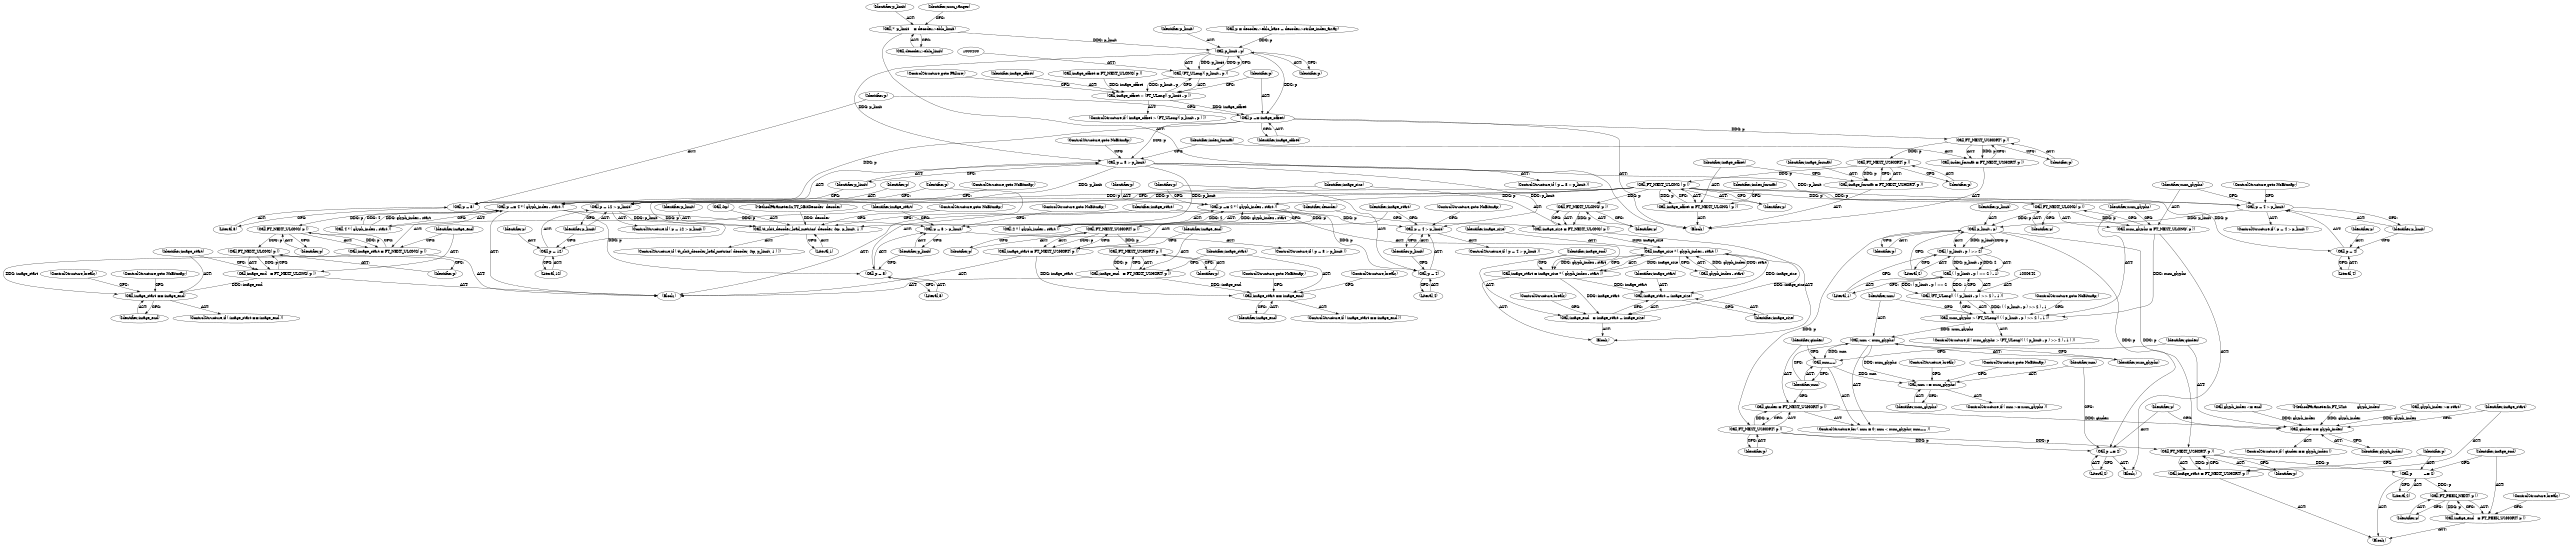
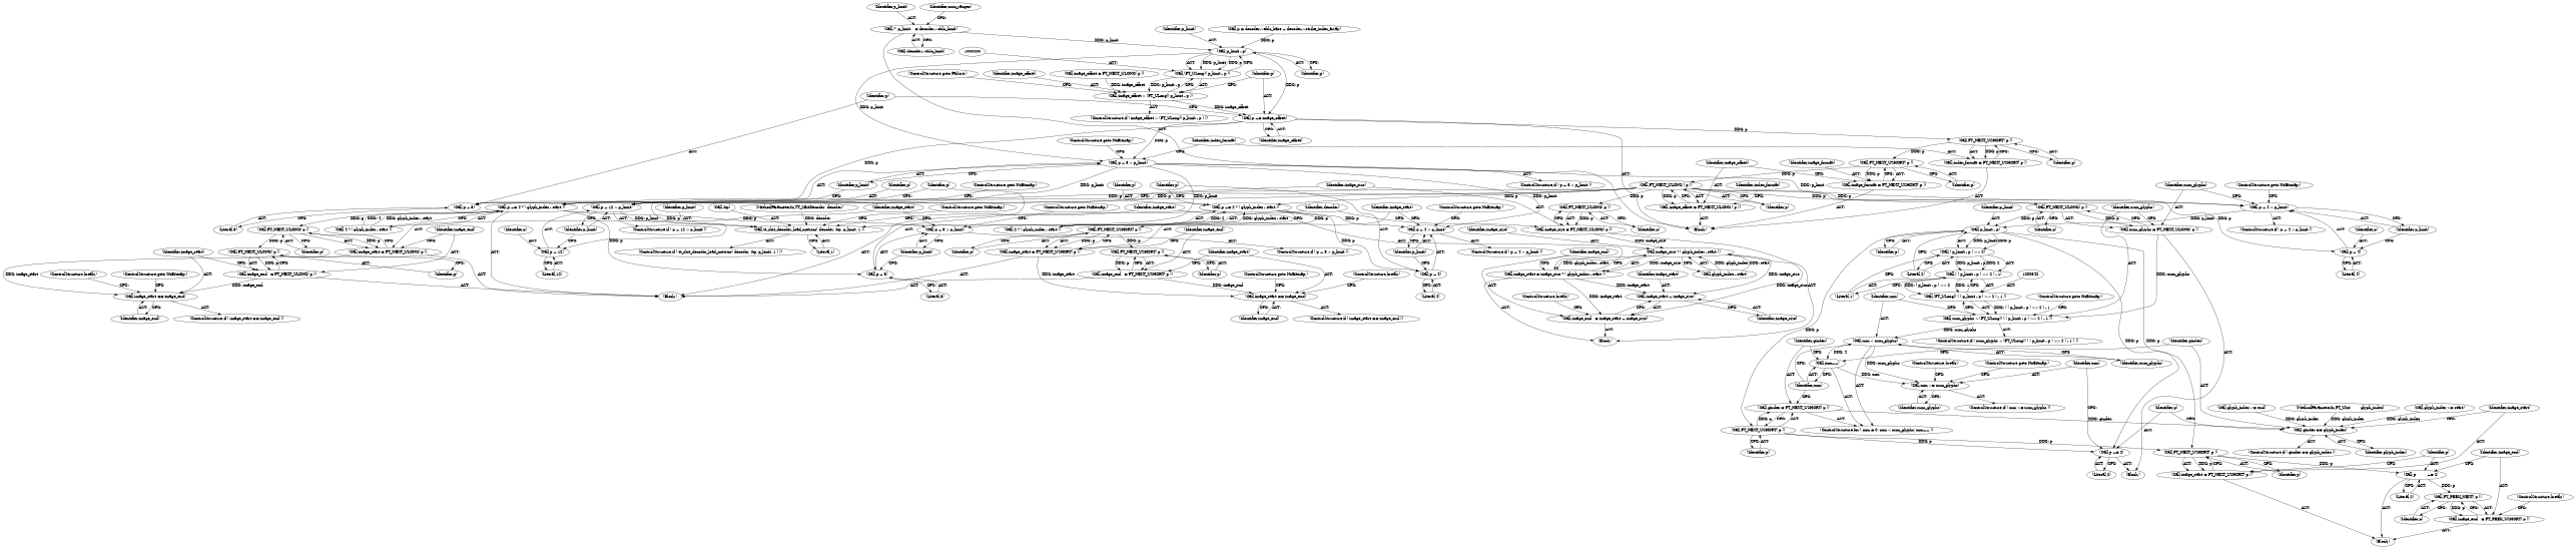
  digraph {
    n1 [label="(Call,*  p_limit    = decoder->eblc_limit)"]
    n2 [label="(Call,p_limit - p)"]
    n3 [label="(Call,decoder->eblc_limit)"]
    n4 [label="(Block,)"]
    n5 [label="(Call,(FT_ULong)( p_limit - p ))"]
    n6 [label="(Call,p += image_offset)"]
    n7 [label="(Call,p + 8 > p_limit)"]
    n8 [label="(Identifier,p)"]
    n9 [label="(Call,image_offset > (FT_ULong)( p_limit - p ))"]
    n10 [label="(Call,p + 8)"]
    n11 [label="(Call,FT_NEXT_USHORT( p ))"]
    n12 [label="(Identifier,image_offset)"]
    n13 [label="(Call,p + 8 > p_limit)"]
    n14 [label="(Call,p + 12 > p_limit)"]
    n15 [label="(Call,p + 4 > p_limit)"]
    n16 [label="(Call,p + 4 > p_limit)"]
    n17 [label="(ControlStructure,if ( p + 8 > p_limit ))"]
    n18 [label="(Identifier,p_limit)"]
    n19 [label="(ControlStructure,if ( image_offset > (FT_ULong)( p_limit - p ) ))"]
    n20 [label="(Literal,8)"]
    n21 [label="(Call,index_format = FT_NEXT_USHORT( p ))"]
    n22 [label="(Call,FT_NEXT_USHORT( p ))"]
    n23 [label="(Identifier,p)"]
    n24 [label="(Identifier,p_limit)"]
    n25 [label="(ControlStructure,if ( p + 8 > p_limit ))"]
    n26 [label="(Call,tt_sbit_decoder_load_metrics( decoder, &p, p_limit, 1 ))"]
    n27 [label="(ControlStructure,if ( p + 12 > p_limit ))"]
    n28 [label="(Identifier,p_limit)"]
    n29 [label="(Identifier,p_limit)"]
    n30 [label="(ControlStructure,if ( p + 4 > p_limit ))"]
    n31 [label="(Call,p_limit - p)"]
    n32 [label="(ControlStructure,if ( p + 4 > p_limit ))"]
    n33 [label="(Identifier,p_limit)"]
    n34 [label="(Call,p + 8)"]
    n35 [label="(Literal,1)"]
    n36 [label="(ControlStructure,if ( tt_sbit_decoder_load_metrics( decoder, &p, p_limit, 1 ) ))"]
    n37 [label="(Call,p + 12)"]
    n38 [label="(Call,p + 4)"]
    n39 [label="(Call,( p_limit - p ) >> 2)"]
    n40 [label="(Call,FT_NEXT_USHORT( p ))"]
    n41 [label="(Call,FT_NEXT_USHORT( p ))"]
    n42 [label="(Call,p += 2)"]
    n43 [label="(Identifier,p)"]
    n44 [label="(Call,p + 4)"]
    n45 [label="(Call,( ( p_limit - p ) >> 2 ) - 1)"]
    n46 [label="(Literal,2)"]
    n47 [label="(Call,gindex = FT_NEXT_USHORT( p ))"]
    n48 [label="(Identifier,p)"]
    n49 [label="(Call,image_start = FT_NEXT_USHORT( p ))"]
    n50 [label="(Call,p          += 2)"]
    n51 [label="(Identifier,p)"]
    n52 [label="(Literal,2)"]
    n53 [label="(Block,)"]
    n54 [label="(Call,(FT_ULong)( ( ( p_limit - p ) >> 2 ) - 1 ))"]
    n55 [label="(Literal,1)"]
    n56 [label="(Call,num_glyphs > (FT_ULong)( ( ( p_limit - p ) >> 2 ) - 1 ))"]
    n57 [label="(Call,mm < num_glyphs)"]
    n58 [label="(ControlStructure,if ( num_glyphs > (FT_ULong)( ( ( p_limit - p ) >> 2 ) - 1 ) ))"]
    n59 [label="(Call,mm++)"]
    n60 [label="(Call,mm >= num_glyphs)"]
    n61 [label="(ControlStructure,for ( mm = 0; mm < num_glyphs; mm++ ))"]
    n62 [label="(Identifier,num_glyphs)"]
    n63 [label="(Identifier,mm)"]
    n64 [label="(Identifier,num_glyphs)"]
    n65 [label="(ControlStructure,if ( mm >= num_glyphs ))"]
    n66 [label="(Call,gindex == glyph_index)"]
    n67 [label="(Identifier,glyph_index)"]
    n68 [label="(ControlStructure,if ( gindex == glyph_index ))"]
    n69 [label="(Block,)"]
    n70 [label="(Call,FT_PEEK_NEXT( p ))"]
    n71 [label="(Literal,2)"]
    n72 [label="(Call,image_end   = FT_PEEK_USHORT( p ))"]
    n73 [label="(Identifier,p)"]
    n74 [label="(Call,image_format = FT_NEXT_USHORT( p ))"]
    n75 [label="(Call,FT_NEXT_ULONG ( p ))"]
    n76 [label="(Identifier,p)"]
    n77 [label="(Call,image_offset = FT_NEXT_ULONG ( p ))"]
    n78 [label="(Call,p += 4 * ( glyph_index - start ))"]
    n79 [label="(Call,FT_NEXT_ULONG( p ))"]
    n80 [label="(Call,p += 2 * ( glyph_index - start ))"]
    n81 [label="(Call,FT_NEXT_ULONG( p ))"]
    n82 [label="(Identifier,p)"]
    n83 [label="(Call,FT_NEXT_ULONG( p ))"]
    n84 [label="(Call,4 * ( glyph_index - start ))"]
    n85 [label="(Block,)"]
    n86 [label="(Literal,12)"]
    n87 [label="(Call,image_size = FT_NEXT_ULONG( p ))"]
    n88 [label="(Identifier,p)"]
    n89 [label="(Call,FT_NEXT_USHORT( p ))"]
    n90 [label="(Call,2 * ( glyph_index - start ))"]
    n91 [label="(Literal,4)"]
    n92 [label="(Call,num_glyphs = FT_NEXT_ULONG( p ))"]
    n93 [label="(Identifier,p)"]
    n94 [label="(Literal,8)"]
    n95 [label="(Call,image_start = FT_NEXT_ULONG( p ))"]
    n96 [label="(Call,FT_NEXT_ULONG( p ))"]
    n97 [label="(Identifier,p)"]
    n98 [label="(Call,image_start == image_end)"]
    n99 [label="(Call,image_end   = FT_NEXT_ULONG( p ))"]
    n100 [label="(Identifier,p)"]
    n101 [label="(ControlStructure,if ( image_start == image_end ))"]
    n102 [label="(Identifier,image_end)"]
    n103 [label="(Call,image_size * ( glyph_index - start ))"]
    n104 [label="(Block,)"]
    n105 [label="(Call,image_start = image_size * ( glyph_index - start ))"]
    n106 [label="(Call,image_end   = image_start + image_size)"]
    n107 [label="(Call,image_start + image_size)"]
    n108 [label="(Call,glyph_index - start)"]
    n109 [label="(Identifier,image_size)"]
    n110 [label="(Literal,4)"]
    n111 [label="(Call,image_start = FT_NEXT_USHORT( p ))"]
    n112 [label="(Call,FT_NEXT_USHORT( p ))"]
    n113 [label="(Identifier,p)"]
    n114 [label="(Call,image_start == image_end)"]
    n115 [label="(Call,image_end   = FT_NEXT_USHORT( p ))"]
    n116 [label="(Identifier,p)"]
    n117 [label="(Identifier,image_end)"]
    n118 [label="(ControlStructure,if ( image_start == image_end ))"]
    n119 [label="(ControlStructure,goto Failure;)"]
    n120 [label="(Identifier,num_glyphs)"]
    n121 [label="(Call,&p)"]
    n122 [label="(Identifier,image_size)"]
    n123 [label="(ControlStructure,goto NoBitmap;)"]
    n124 [label="(Identifier,image_end)"]
    n125 [label="(Identifier,image_offset)"]
    n126 [label="(Identifier,p_limit)"]
    n127 [label="(Identifier,image_end)"]
    n128 [label="(Identifier,num_ranges)"]
    n129 [label="(ControlStructure,goto NoBitmap;)"]
    n130 [label="(ControlStructure,goto NoBitmap;)"]
    n131 [label="(Identifier,decoder)"]
    n132 [label="(Identifier,image_offset)"]
    n133 [label="(Identifier,image_start)"]
    n134 [label="(Identifier,mm)"]
    n135 [label="(Identifier,gindex)"]
    n136 [label="(Identifier,gindex)"]
    n137 [label="(Identifier,image_end)"]
    n138 [label="(Identifier,index_format)"]
    n139 [label="(Identifier,image_start)"]
    n140 [label="(MethodParameterIn,FT_UInt         glyph_index)"]
    n141 [label="(Identifier,p)"]
    n142 [label="(Identifier,image_format)"]
    n143 [label="(Identifier,mm)"]
    n144 [label="(Identifier,image_end)"]
    n145 [label="(ControlStructure,goto NoBitmap;)"]
    n146 [label="(ControlStructure,goto NoBitmap;)"]
    n147 [label="(Identifier,p_limit)"]
    n148 [label="(Identifier,p)"]
    n149 [label="(Identifier,p)"]
    n150 [label="(Identifier,index_format)"]
    n151 [label="(Call,p = decoder->eblc_base + decoder->strike_index_array)"]
    n152 [label="(Identifier,image_start)"]
    n153 [label="(Identifier,p)"]
    n154 [label="(Identifier,p)"]
    n155 [label="(Identifier,num_glyphs)"]
    n156 [label="(Call,glyph_index >= start)"]
    n157 [label="(Identifier,image_start)"]
    n158 [label="(ControlStructure,goto NoBitmap;)"]
    n159 [label="(ControlStructure,goto NoBitmap;)"]
    n160 [label="(ControlStructure,goto NoBitmap;)"]
    n161 [label="(ControlStructure,goto NoBitmap;)"]
    n162 [label="(ControlStructure,break;)"]
    n163 [label="(ControlStructure,break;)"]
    n164 [label="(Identifier,p)"]
    n165 [label="(Identifier,p_limit)"]
    n166 [label="(ControlStructure,break;)"]
    n167 [label="(ControlStructure,break;)"]
    n168 [label="(Identifier,p)"]
    n169 [label="(Identifier,p)"]
    n170 [label="(Call,image_offset = FT_NEXT_ULONG( p ))"]
    n171 [label="(Identifier,p)"]
    n172 [label="(MethodParameterIn,TT_SBitDecoder  decoder)"]
    n173 [label="(Identifier,image_start)"]
    n174 [label="(Identifier,image_start)"]
    n175 [label="(Identifier,image_start)"]
    n176 [label="(Identifier,p)"]
    n177 [label="(Identifier,p_limit)"]
    n178 [label="(Identifier,image_size)"]
    n179 [label="(ControlStructure,break;)"]
    n180 [label="(Call,glyph_index <= end)"]
    n181 [label="(ControlStructure,goto NoBitmap;)"]
    1000200
    1000342
    n1 -> n2 [label="DDG: p_limit"]
    n1 -> n3 [label="CFG: "]
    n1 -> n4 [label="AST: "]
    n2 -> n5 [label="AST: "]
    n2 -> n5 [label="DDG: p_limit"]
    n2 -> n5 [label="DDG: p"]
    n2 -> n6 [label="DDG: p"]
    n2 -> n7 [label="DDG: p_limit"]
    n2 -> n8 [label="CFG: "]
    n3 -> n1 [label="AST: "]
    n5 -> n2 [label="CFG: "]
    n5 -> n9 [label="AST: "]
    n5 -> n9 [label="DDG: p_limit - p"]
    n6 -> n4 [label="AST: "]
    n6 -> n7 [label="DDG: p"]
    n6 -> n10 [label="DDG: p"]
    n6 -> n11 [label="DDG: p"]
    n6 -> n12 [label="CFG: "]
    n7 -> n13 [label="DDG: p_limit"]
    n7 -> n14 [label="DDG: p_limit"]
    n7 -> n15 [label="DDG: p_limit"]
    n7 -> n16 [label="DDG: p_limit"]
    n7 -> n17 [label="AST: "]
    n7 -> n18 [label="CFG: "]
    n8 -> n2 [label="AST: "]
    n9 -> n5 [label="CFG: "]
    n9 -> n6 [label="DDG: image_offset"]
    n9 -> n19 [label="AST: "]
    n10 -> n7 [label="AST: "]
    n10 -> n20 [label="CFG: "]
    n11 -> n21 [label="AST: "]
    n11 -> n21 [label="DDG: p"]
    n11 -> n22 [label="DDG: p"]
    n11 -> n23 [label="CFG: "]
    n12 -> n6 [label="AST: "]
    n13 -> n24 [label="CFG: "]
    n13 -> n25 [label="AST: "]
    n14 -> n26 [label="DDG: p_limit"]
    n14 -> n27 [label="AST: "]
    n14 -> n28 [label="CFG: "]
    n15 -> n29 [label="CFG: "]
    n15 -> n30 [label="AST: "]
    n16 -> n31 [label="DDG: p_limit"]
    n16 -> n32 [label="AST: "]
    n16 -> n33 [label="CFG: "]
    n18 -> n7 [label="AST: "]
    n18 -> n10 [label="CFG: "]
    n20 -> n10 [label="AST: "]
    n21 -> n4 [label="AST: "]
    n21 -> n11 [label="CFG: "]
    n22 -> n74 [label="AST: "]
    n22 -> n74 [label="DDG: p"]
    n22 -> n75 [label="DDG: p"]
    n22 -> n76 [label="CFG: "]
    n23 -> n11 [label="AST: "]
    n24 -> n13 [label="AST: "]
    n24 -> n34 [label="CFG: "]
    n26 -> n35 [label="CFG: "]
    n26 -> n36 [label="AST: "]
    n28 -> n14 [label="AST: "]
    n28 -> n37 [label="CFG: "]
    n29 -> n15 [label="AST: "]
    n29 -> n38 [label="CFG: "]
    n31 -> n39 [label="AST: "]
    n31 -> n39 [label="DDG: p_limit"]
    n31 -> n39 [label="DDG: p"]
    n31 -> n40 [label="DDG: p"]
    n31 -> n41 [label="DDG: p"]
    n31 -> n42 [label="DDG: p"]
    n31 -> n43 [label="CFG: "]
    n33 -> n16 [label="AST: "]
    n33 -> n44 [label="CFG: "]
    n34 -> n13 [label="AST: "]
    n34 -> n94 [label="CFG: "]
    n35 -> n26 [label="AST: "]
    n37 -> n14 [label="AST: "]
    n37 -> n86 [label="CFG: "]
    n38 -> n15 [label="AST: "]
    n38 -> n110 [label="CFG: "]
    n39 -> n45 [label="AST: "]
    n39 -> n45 [label="DDG: p_limit - p"]
    n39 -> n45 [label="DDG: 2"]
    n39 -> n46 [label="CFG: "]
    n40 -> n41 [label="DDG: p"]
    n40 -> n42 [label="DDG: p"]
    n40 -> n47 [label="AST: "]
    n40 -> n47 [label="DDG: p"]
    n40 -> n48 [label="CFG: "]
    n41 -> n49 [label="AST: "]
    n41 -> n49 [label="DDG: p"]
    n41 -> n50 [label="DDG: p"]
    n41 -> n51 [label="CFG: "]
    n42 -> n52 [label="CFG: "]
    n42 -> n53 [label="AST: "]
    n43 -> n31 [label="AST: "]
    n44 -> n16 [label="AST: "]
    n44 -> n91 [label="CFG: "]
    n45 -> n54 [label="AST: "]
    n45 -> n54 [label="DDG: ( p_limit - p ) >> 2"]
    n45 -> n54 [label="DDG: 1"]
    n45 -> n55 [label="CFG: "]
    n46 -> n31 [label="CFG: "]
    n46 -> n39 [label="AST: "]
    n47 -> n40 [label="CFG: "]
    n47 -> n61 [label="AST: "]
    n47 -> n66 [label="DDG: gindex"]
    n48 -> n40 [label="AST: "]
    n49 -> n41 [label="CFG: "]
    n49 -> n69 [label="AST: "]
    n50 -> n69 [label="AST: "]
    n50 -> n70 [label="DDG: p"]
    n50 -> n71 [label="CFG: "]
    n51 -> n41 [label="AST: "]
    n52 -> n42 [label="AST: "]
    n54 -> n45 [label="CFG: "]
    n54 -> n56 [label="AST: "]
    n54 -> n56 [label="DDG: ( ( p_limit - p ) >> 2 ) - 1"]
    n55 -> n39 [label="CFG: "]
    n55 -> n45 [label="AST: "]
    n56 -> n54 [label="CFG: "]
    n56 -> n57 [label="DDG: num_glyphs"]
    n56 -> n58 [label="AST: "]
-   n57 -> n59 [label="DDG: mm"]
+   n57 -> n59 [label="DDG: 4"]
    n57 -> n60 [label="DDG: num_glyphs"]
    n57 -> n61 [label="AST: "]
    n57 -> n62 [label="CFG: "]
    n59 -> n60 [label="DDG: mm"]
    n59 -> n61 [label="AST: "]
    n59 -> n63 [label="CFG: "]
    n60 -> n64 [label="CFG: "]
    n60 -> n65 [label="AST: "]
    n62 -> n57 [label="AST: "]
    n63 -> n47 [label="CFG: "]
    n63 -> n57 [label="CFG: "]
    n63 -> n59 [label="AST: "]
    n64 -> n60 [label="AST: "]
    n66 -> n67 [label="CFG: "]
    n66 -> n68 [label="AST: "]
    n67 -> n66 [label="AST: "]
    n70 -> n72 [label="AST: "]
    n70 -> n72 [label="DDG: p"]
    n70 -> n73 [label="CFG: "]
    n71 -> n50 [label="AST: "]
    n72 -> n69 [label="AST: "]
    n72 -> n70 [label="CFG: "]
    n73 -> n70 [label="AST: "]
    n74 -> n4 [label="AST: "]
    n74 -> n22 [label="CFG: "]
    n75 -> n14 [label="DDG: p"]
    n75 -> n16 [label="DDG: p"]
    n75 -> n37 [label="DDG: p"]
    n75 -> n44 [label="DDG: p"]
    n75 -> n77 [label="AST: "]
    n75 -> n77 [label="DDG: p"]
    n75 -> n78 [label="DDG: p"]
    n75 -> n79 [label="DDG: p"]
    n75 -> n80 [label="DDG: p"]
    n75 -> n81 [label="DDG: p"]
    n75 -> n82 [label="CFG: "]
    n76 -> n22 [label="AST: "]
    n77 -> n4 [label="AST: "]
    n77 -> n75 [label="CFG: "]
    n78 -> n13 [label="DDG: p"]
    n78 -> n34 [label="DDG: p"]
    n78 -> n83 [label="DDG: p"]
    n78 -> n84 [label="CFG: "]
    n78 -> n85 [label="AST: "]
    n79 -> n87 [label="AST: "]
    n79 -> n87 [label="DDG: p"]
    n79 -> n88 [label="CFG: "]
    n80 -> n15 [label="DDG: p"]
    n80 -> n38 [label="DDG: p"]
    n80 -> n85 [label="AST: "]
    n80 -> n89 [label="DDG: p"]
    n80 -> n90 [label="CFG: "]
    n81 -> n31 [label="DDG: p"]
    n81 -> n92 [label="AST: "]
    n81 -> n92 [label="DDG: p"]
    n81 -> n93 [label="CFG: "]
    n82 -> n75 [label="AST: "]
    n83 -> n95 [label="AST: "]
    n83 -> n95 [label="DDG: p"]
    n83 -> n96 [label="DDG: p"]
    n83 -> n97 [label="CFG: "]
    n84 -> n78 [label="AST: "]
    n84 -> n78 [label="DDG: 4"]
    n84 -> n78 [label="DDG: glyph_index - start"]
    n86 -> n37 [label="AST: "]
    n87 -> n79 [label="CFG: "]
    n87 -> n103 [label="DDG: image_size"]
    n87 -> n104 [label="AST: "]
    n88 -> n79 [label="AST: "]
    n89 -> n111 [label="AST: "]
    n89 -> n111 [label="DDG: p"]
    n89 -> n112 [label="DDG: p"]
    n89 -> n113 [label="CFG: "]
    n90 -> n80 [label="AST: "]
    n90 -> n80 [label="DDG: 2"]
    n90 -> n80 [label="DDG: glyph_index - start"]
    n91 -> n44 [label="AST: "]
    n92 -> n53 [label="AST: "]
    n92 -> n56 [label="DDG: num_glyphs"]
    n92 -> n81 [label="CFG: "]
    n93 -> n81 [label="AST: "]
    n94 -> n34 [label="AST: "]
    n95 -> n83 [label="CFG: "]
    n95 -> n85 [label="AST: "]
    n95 -> n98 [label="DDG: image_start"]
    n96 -> n99 [label="AST: "]
    n96 -> n99 [label="DDG: p"]
    n96 -> n100 [label="CFG: "]
    n97 -> n83 [label="AST: "]
    n98 -> n101 [label="AST: "]
    n98 -> n102 [label="CFG: "]
    n99 -> n85 [label="AST: "]
    n99 -> n96 [label="CFG: "]
    n99 -> n98 [label="DDG: image_end"]
    n100 -> n96 [label="AST: "]
    n102 -> n98 [label="AST: "]
    n103 -> n105 [label="AST: "]
    n103 -> n105 [label="DDG: image_size"]
    n103 -> n105 [label="DDG: glyph_index - start"]
    n103 -> n106 [label="DDG: image_size"]
    n103 -> n107 [label="DDG: image_size"]
    n103 -> n108 [label="CFG: "]
    n105 -> n103 [label="CFG: "]
    n105 -> n104 [label="AST: "]
    n105 -> n106 [label="DDG: image_start"]
    n105 -> n107 [label="DDG: image_start"]
    n106 -> n104 [label="AST: "]
    n106 -> n107 [label="CFG: "]
    n107 -> n106 [label="AST: "]
    n107 -> n109 [label="CFG: "]
    n108 -> n103 [label="AST: "]
    n108 -> n103 [label="DDG: glyph_index"]
    n108 -> n103 [label="DDG: start"]
    n109 -> n107 [label="AST: "]
    n110 -> n38 [label="AST: "]
    n111 -> n85 [label="AST: "]
    n111 -> n89 [label="CFG: "]
    n111 -> n114 [label="DDG: image_start"]
    n112 -> n115 [label="AST: "]
    n112 -> n115 [label="DDG: p"]
    n112 -> n116 [label="CFG: "]
    n113 -> n89 [label="AST: "]
    n114 -> n117 [label="CFG: "]
    n114 -> n118 [label="AST: "]
    n115 -> n85 [label="AST: "]
    n115 -> n112 [label="CFG: "]
    n115 -> n114 [label="DDG: image_end"]
    n116 -> n112 [label="AST: "]
    n117 -> n114 [label="AST: "]
    n119 -> n9 [label="CFG: "]
    n120 -> n56 [label="AST: "]
    n120 -> n92 [label="CFG: "]
    n121 -> n26 [label="AST: "]
    n122 -> n14 [label="CFG: "]
    n122 -> n87 [label="AST: "]
    n123 -> n14 [label="CFG: "]
    n124 -> n111 [label="CFG: "]
    n124 -> n115 [label="AST: "]
    n125 -> n9 [label="AST: "]
    n126 -> n1 [label="AST: "]
    n127 -> n50 [label="CFG: "]
    n127 -> n72 [label="AST: "]
    n128 -> n1 [label="CFG: "]
    n129 -> n26 [label="CFG: "]
    n130 -> n114 [label="CFG: "]
    n131 -> n26 [label="AST: "]
    n131 -> n87 [label="CFG: "]
    n132 -> n74 [label="CFG: "]
    n132 -> n77 [label="AST: "]
    n133 -> n13 [label="CFG: "]
    n133 -> n95 [label="AST: "]
    n134 -> n42 [label="CFG: "]
    n134 -> n60 [label="AST: "]
    n135 -> n59 [label="CFG: "]
    n135 -> n66 [label="AST: "]
    n136 -> n47 [label="AST: "]
    n136 -> n59 [label="CFG: "]
    n137 -> n105 [label="CFG: "]
    n137 -> n106 [label="AST: "]
    n138 -> n7 [label="CFG: "]
    n138 -> n21 [label="AST: "]
    n139 -> n114 [label="AST: "]
    n139 -> n115 [label="CFG: "]
    n140 -> n66 [label="DDG: glyph_index"]
    n141 -> n49 [label="CFG: "]
    n141 -> n50 [label="AST: "]
    n142 -> n74 [label="AST: "]
    n143 -> n56 [label="CFG: "]
    n143 -> n57 [label="AST: "]
    n144 -> n95 [label="CFG: "]
    n144 -> n99 [label="AST: "]
    n145 -> n56 [label="CFG: "]
    n146 -> n16 [label="CFG: "]
    n147 -> n26 [label="AST: "]
    n148 -> n42 [label="AST: "]
    n148 -> n66 [label="CFG: "]
    n149 -> n6 [label="AST: "]
    n149 -> n9 [label="CFG: "]
    n150 -> n77 [label="CFG: "]
    n151 -> n2 [label="DDG: p"]
    n152 -> n26 [label="CFG: "]
    n152 -> n105 [label="AST: "]
    n153 -> n38 [label="AST: "]
    n153 -> n80 [label="CFG: "]
    n154 -> n78 [label="AST: "]
    n155 -> n16 [label="CFG: "]
    n155 -> n92 [label="AST: "]
    n156 -> n66 [label="DDG: glyph_index"]
    n157 -> n49 [label="AST: "]
    n157 -> n66 [label="CFG: "]
    n158 -> n15 [label="CFG: "]
    n159 -> n7 [label="CFG: "]
    n160 -> n13 [label="CFG: "]
    n161 -> n60 [label="CFG: "]
    n162 -> n106 [label="CFG: "]
    n163 -> n98 [label="CFG: "]
    n164 -> n34 [label="AST: "]
    n164 -> n78 [label="CFG: "]
    n165 -> n31 [label="AST: "]
    n166 -> n72 [label="CFG: "]
    n167 -> n114 [label="CFG: "]
    n168 -> n44 [label="AST: "]
    n169 -> n6 [label="CFG: "]
    n169 -> n10 [label="AST: "]
    n170 -> n9 [label="DDG: image_offset"]
    n171 -> n80 [label="AST: "]
    n172 -> n26 [label="DDG: decoder"]
    n173 -> n98 [label="AST: "]
    n173 -> n99 [label="CFG: "]
    n174 -> n107 [label="AST: "]
    n175 -> n15 [label="CFG: "]
    n175 -> n111 [label="AST: "]
    n176 -> n37 [label="AST: "]
    n177 -> n2 [label="AST: "]
    n178 -> n103 [label="AST: "]
    n179 -> n60 [label="CFG: "]
    n180 -> n66 [label="DDG: glyph_index"]
    n181 -> n98 [label="CFG: "]
    1000200 -> n5 [label="AST: "]
    1000342 -> n54 [label="AST: "]
  }
